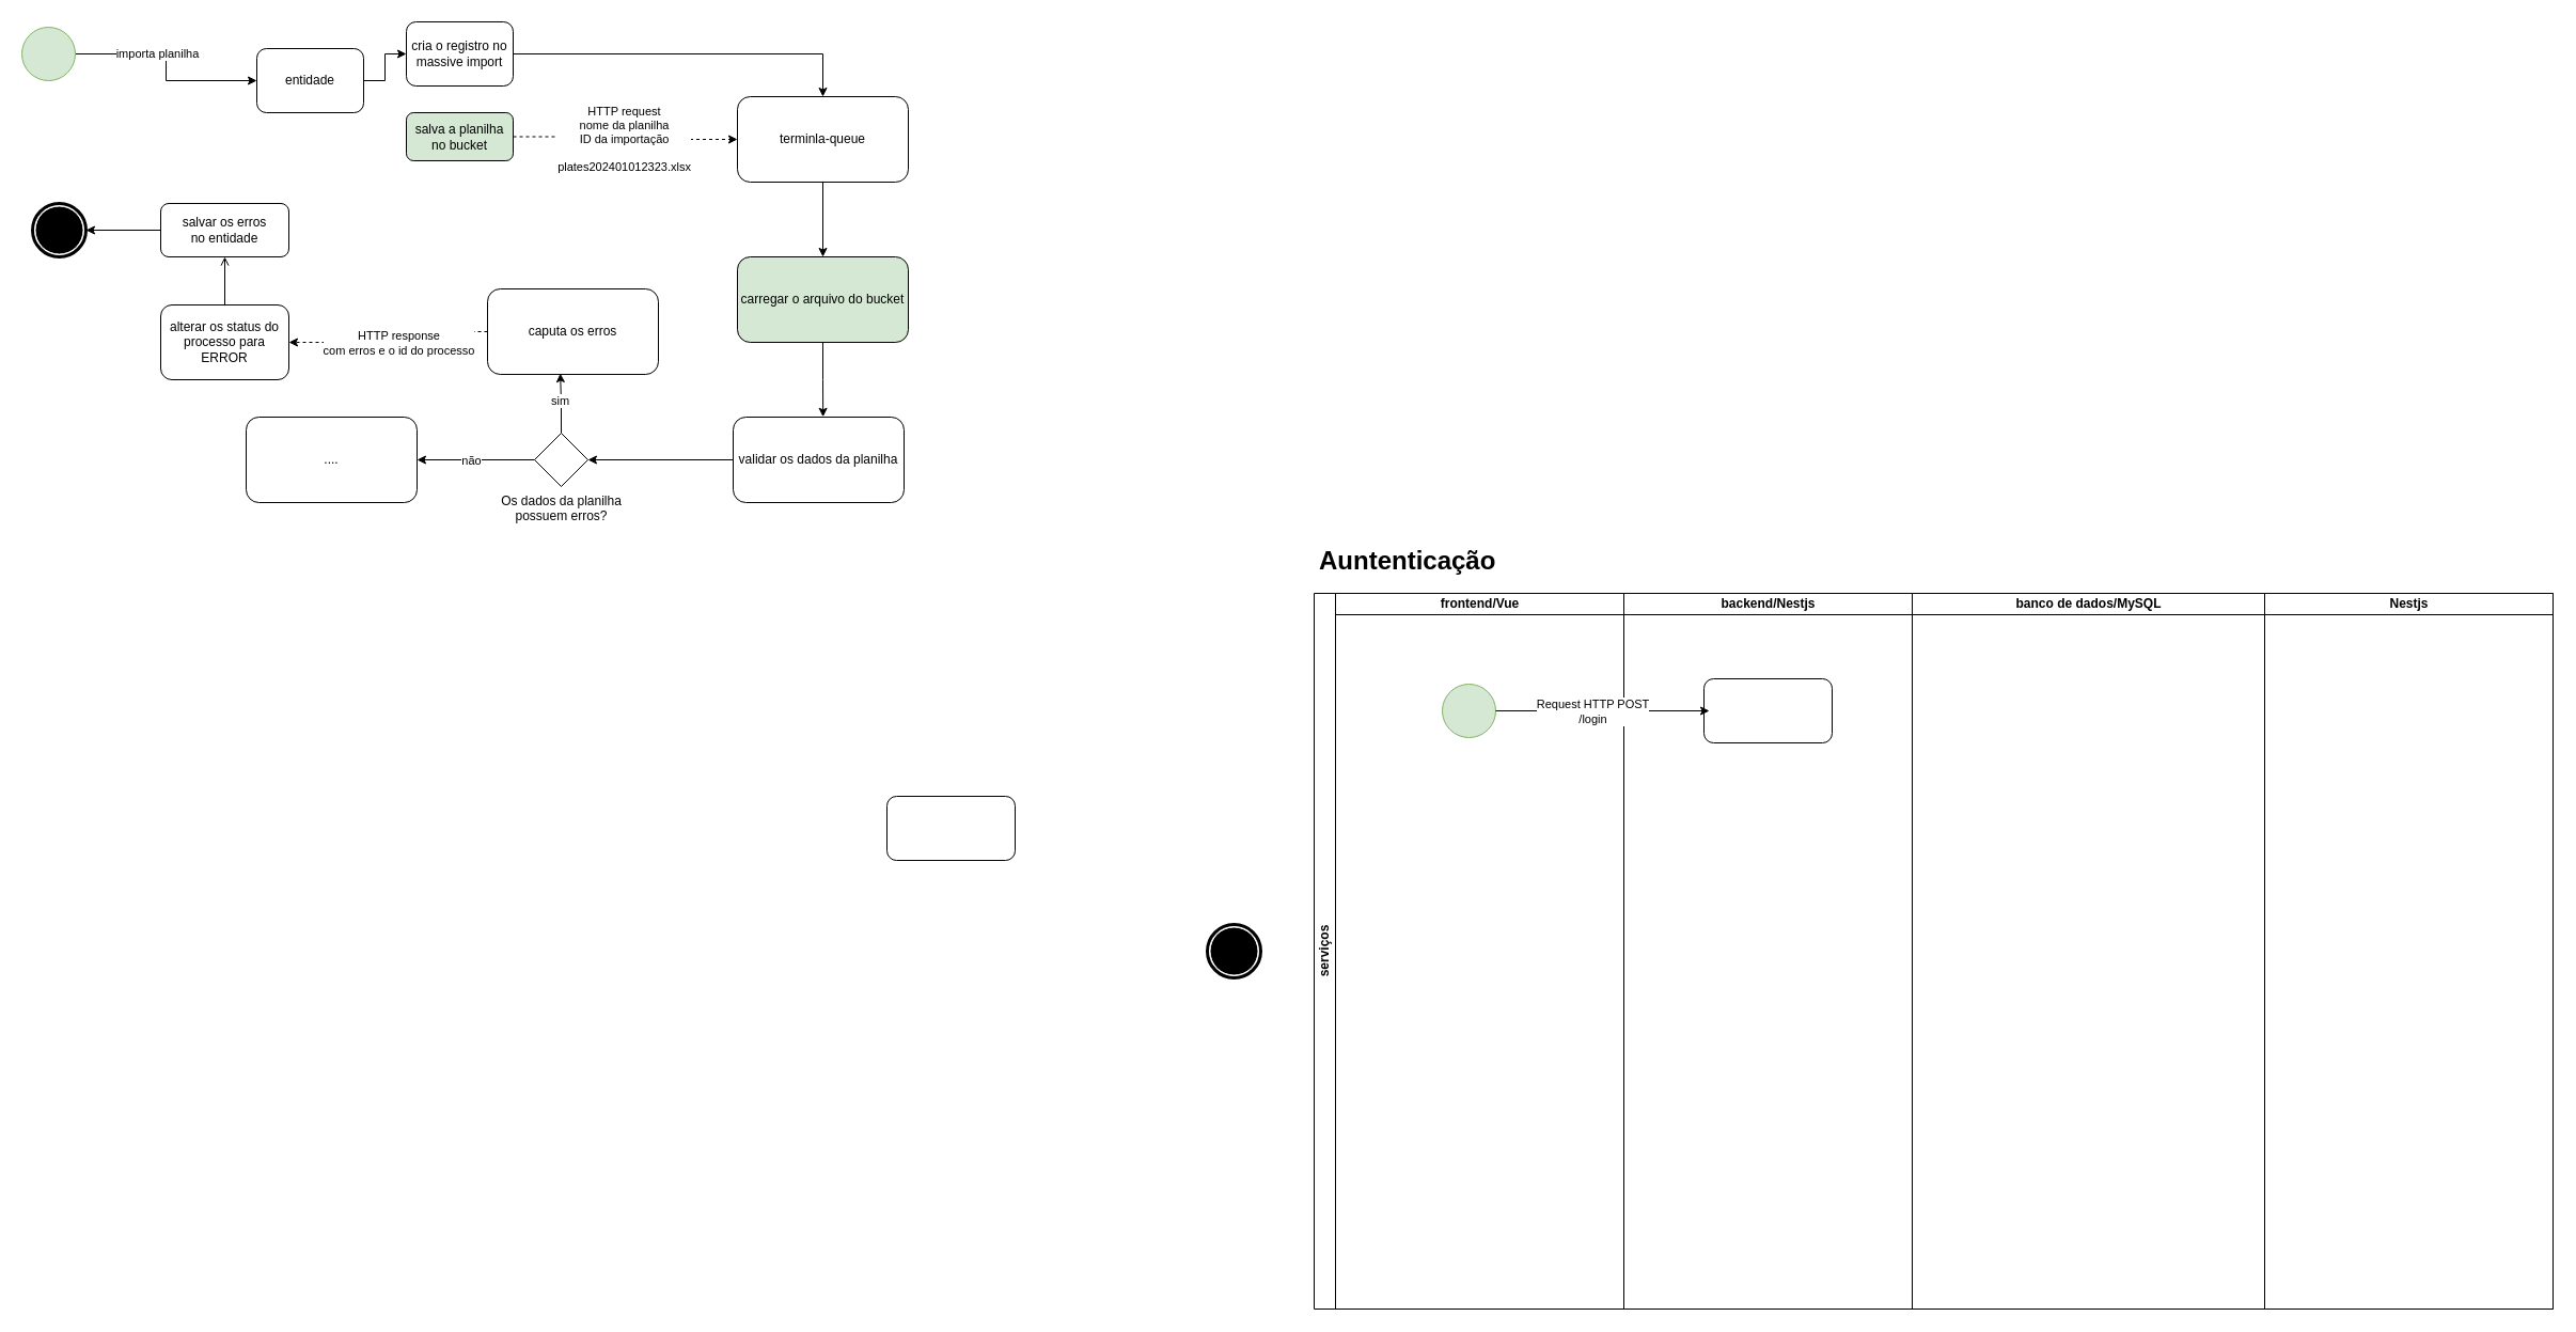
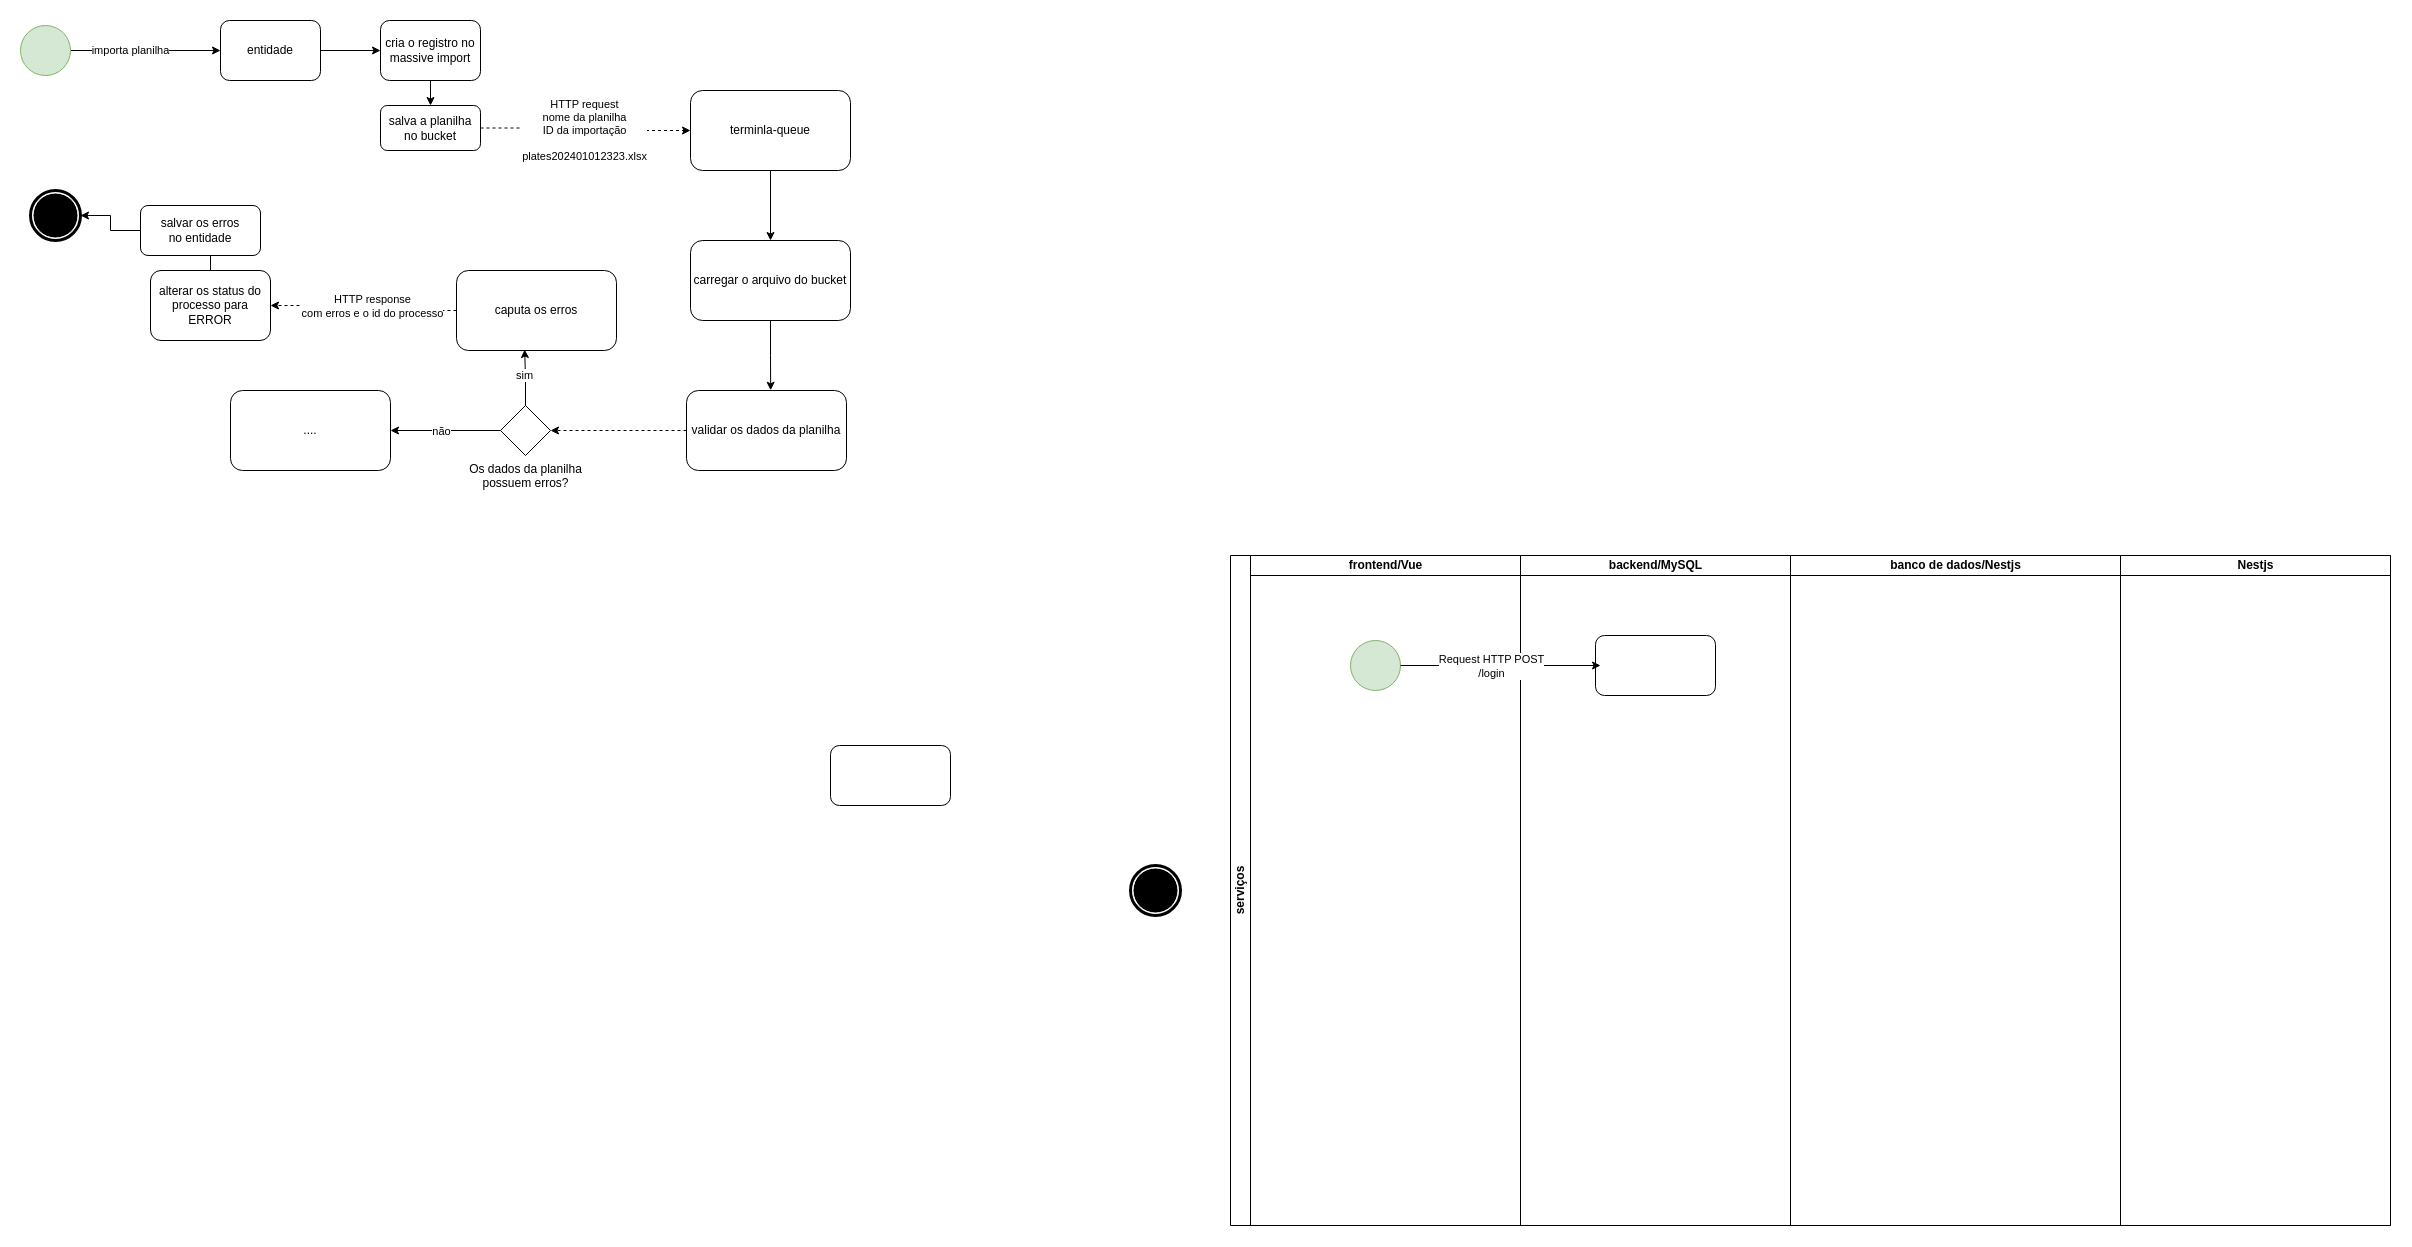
  <mxCell id="0" />
  <mxCell id="1" parent="0" />
  <mxCell id="2" value="serviços" style="swimlane;html=1;childLayout=stackLayout;resizeParent=1;resizeParentMax=0;startSize=20;horizontal=0;horizontalStack=1;whiteSpace=wrap;" parent="1" vertex="1"><mxGeometry x="1230" y="555" width="1160" height="670" as="geometry" /></mxCell>
  <mxCell id="3" value="frontend/Vue" style="swimlane;html=1;startSize=20;" parent="2" vertex="1"><mxGeometry x="20" width="270" height="670" as="geometry" /></mxCell>
  <mxCell id="4" value="" style="points=[[0.145,0.145,0],[0.5,0,0],[0.855,0.145,0],[1,0.5,0],[0.855,0.855,0],[0.5,1,0],[0.145,0.855,0],[0,0.5,0]];shape=mxgraph.bpmn.event;html=1;verticalLabelPosition=bottom;labelBackgroundColor=#ffffff;verticalAlign=top;align=center;perimeter=ellipsePerimeter;outlineConnect=0;aspect=fixed;outline=standard;symbol=general;fillColor=#d5e8d4;strokeColor=#82b366;" parent="3" vertex="1"><mxGeometry x="100" y="85" width="50" height="50" as="geometry" /></mxCell>
- <mxCell id="5" value="backend/Nestjs" style="swimlane;html=1;startSize=20;" parent="2" vertex="1"><mxGeometry x="290" width="270" height="670" as="geometry" /></mxCell>
+ <mxCell id="5" value="backend/MySQL" style="swimlane;html=1;startSize=20;" parent="2" vertex="1"><mxGeometry x="290" width="270" height="670" as="geometry" /></mxCell>
  <mxCell id="6" value="" style="rounded=1;whiteSpace=wrap;html=1;" vertex="1" parent="5"><mxGeometry x="75" y="80" width="120" height="60" as="geometry" /></mxCell>
- <mxCell id="7" value="banco de dados/MySQL" style="swimlane;html=1;startSize=20;" parent="2" vertex="1"><mxGeometry x="560" width="330" height="670" as="geometry" /></mxCell>
+ <mxCell id="7" value="banco de dados/Nestjs" style="swimlane;html=1;startSize=20;" parent="2" vertex="1"><mxGeometry x="560" width="330" height="670" as="geometry" /></mxCell>
  <mxCell id="8" value="Nestjs" style="swimlane;html=1;startSize=20;" vertex="1" parent="2"><mxGeometry x="890" width="270" height="670" as="geometry" /></mxCell>
  <mxCell id="9" style="edgeStyle=orthogonalEdgeStyle;rounded=0;orthogonalLoop=1;jettySize=auto;html=1;entryX=0.042;entryY=0.5;entryDx=0;entryDy=0;entryPerimeter=0;" edge="1" parent="2" source="4" target="6"><mxGeometry relative="1" as="geometry" /></mxCell>
  <mxCell id="10" value="&lt;div&gt;Request HTTP POST&lt;br&gt;/login&lt;br&gt;&lt;/div&gt;" style="edgeLabel;html=1;align=center;verticalAlign=middle;resizable=0;points=[];" vertex="1" connectable="0" parent="9"><mxGeometry x="-0.223" y="-1" relative="1" as="geometry"><mxPoint x="12" y="-1" as="offset" /></mxGeometry></mxCell>
  <mxCell id="11" style="edgeStyle=orthogonalEdgeStyle;rounded=0;orthogonalLoop=1;jettySize=auto;html=1;" parent="1" source="31" target="16" edge="1"><mxGeometry relative="1" as="geometry"><mxPoint x="100" y="130" as="sourcePoint" /></mxGeometry></mxCell>
  <mxCell id="12" value="importa planilha" style="edgeLabel;html=1;align=center;verticalAlign=middle;resizable=0;points=[];" parent="11" vertex="1" connectable="0"><mxGeometry x="-0.218" y="1" relative="1" as="geometry"><mxPoint as="offset" /></mxGeometry></mxCell>
  <mxCell id="13" style="edgeStyle=orthogonalEdgeStyle;rounded=0;orthogonalLoop=1;jettySize=auto;html=1;entryX=0;entryY=0.5;entryDx=0;entryDy=0;dashed=1;exitX=1;exitY=0.5;exitDx=0;exitDy=0;" parent="1" source="39" target="18" edge="1"><mxGeometry relative="1" as="geometry" /></mxCell>
  <mxCell id="14" value="HTTP request&lt;br&gt;nome da planilha&lt;br&gt;ID da importação&lt;br&gt;&lt;br&gt;plates202401012323.xlsx" style="edgeLabel;html=1;align=center;verticalAlign=middle;resizable=0;points=[];" parent="13" vertex="1" connectable="0"><mxGeometry x="-0.035" y="-2" relative="1" as="geometry"><mxPoint as="offset" /></mxGeometry></mxCell>
  <mxCell id="15" style="edgeStyle=orthogonalEdgeStyle;rounded=0;orthogonalLoop=1;jettySize=auto;html=1;" parent="1" source="16" target="38" edge="1"><mxGeometry relative="1" as="geometry" /></mxCell>
- <mxCell id="16" value="entidade" style="rounded=1;whiteSpace=wrap;html=1;" parent="1" vertex="1"><mxGeometry x="240" y="45" width="100" height="60" as="geometry" /></mxCell>
+ <mxCell id="16" value="entidade" style="rounded=1;whiteSpace=wrap;html=1;" parent="1" vertex="1"><mxGeometry x="220" y="20" width="100" height="60" as="geometry" /></mxCell>
  <mxCell id="17" style="edgeStyle=orthogonalEdgeStyle;rounded=0;orthogonalLoop=1;jettySize=auto;html=1;" parent="1" source="18" target="19" edge="1"><mxGeometry relative="1" as="geometry" /></mxCell>
  <mxCell id="18" value="terminla-queue" style="rounded=1;whiteSpace=wrap;html=1;" parent="1" vertex="1"><mxGeometry x="690" y="90" width="160" height="80" as="geometry" /></mxCell>
- <mxCell id="19" value="carregar o arquivo do bucket" style="rounded=1;whiteSpace=wrap;html=1;fillColor=#d5e8d4;" parent="1" vertex="1"><mxGeometry x="690" y="240" width="160" height="80" as="geometry" /></mxCell>
- <mxCell id="20" style="edgeStyle=orthogonalEdgeStyle;rounded=0;orthogonalLoop=1;jettySize=auto;html=1;" parent="1" source="21" target="25" edge="1"><mxGeometry relative="1" as="geometry" /></mxCell>
+ <mxCell id="19" value="carregar o arquivo do bucket" style="rounded=1;whiteSpace=wrap;html=1;" parent="1" vertex="1"><mxGeometry x="690" y="240" width="160" height="80" as="geometry" /></mxCell>
+ <mxCell id="20" style="edgeStyle=orthogonalEdgeStyle;rounded=0;orthogonalLoop=1;jettySize=auto;html=1;dashed=1;" parent="1" source="21" target="25" edge="1"><mxGeometry relative="1" as="geometry" /></mxCell>
  <mxCell id="21" value="validar os dados da planilha" style="rounded=1;whiteSpace=wrap;html=1;" parent="1" vertex="1"><mxGeometry x="686" y="390" width="160" height="80" as="geometry" /></mxCell>
  <mxCell id="22" style="edgeStyle=orthogonalEdgeStyle;rounded=0;orthogonalLoop=1;jettySize=auto;html=1;entryX=0.526;entryY=-0.003;entryDx=0;entryDy=0;entryPerimeter=0;" parent="1" source="19" target="21" edge="1"><mxGeometry relative="1" as="geometry" /></mxCell>
  <mxCell id="23" style="edgeStyle=orthogonalEdgeStyle;rounded=0;orthogonalLoop=1;jettySize=auto;html=1;" parent="1" source="25" target="40" edge="1"><mxGeometry relative="1" as="geometry" /></mxCell>
  <mxCell id="24" value="não" style="edgeLabel;html=1;align=center;verticalAlign=middle;resizable=0;points=[];" parent="23" vertex="1" connectable="0"><mxGeometry x="0.097" relative="1" as="geometry"><mxPoint as="offset" /></mxGeometry></mxCell>
  <mxCell id="25" value="Os dados da planilha &lt;br&gt;possuem erros?" style="points=[[0.25,0.25,0],[0.5,0,0],[0.75,0.25,0],[1,0.5,0],[0.75,0.75,0],[0.5,1,0],[0.25,0.75,0],[0,0.5,0]];shape=mxgraph.bpmn.gateway2;html=1;verticalLabelPosition=bottom;labelBackgroundColor=#ffffff;verticalAlign=top;align=center;perimeter=rhombusPerimeter;outlineConnect=0;outline=none;symbol=none;" parent="1" vertex="1"><mxGeometry x="500" y="405" width="50" height="50" as="geometry" /></mxCell>
  <mxCell id="26" style="edgeStyle=orthogonalEdgeStyle;rounded=0;orthogonalLoop=1;jettySize=auto;html=1;dashed=1;entryX=1;entryY=0.5;entryDx=0;entryDy=0;" parent="1" source="28" target="33" edge="1"><mxGeometry relative="1" as="geometry" /></mxCell>
  <mxCell id="27" value="HTTP response&lt;br&gt;com erros e o id do processo" style="edgeLabel;html=1;align=center;verticalAlign=middle;resizable=0;points=[];" parent="26" vertex="1" connectable="0"><mxGeometry x="0.529" y="-1" relative="1" as="geometry"><mxPoint x="56" y="1" as="offset" /></mxGeometry></mxCell>
  <mxCell id="28" value="caputa os erros" style="rounded=1;whiteSpace=wrap;html=1;" parent="1" vertex="1"><mxGeometry x="456" y="270" width="160" height="80" as="geometry" /></mxCell>
  <mxCell id="29" style="edgeStyle=orthogonalEdgeStyle;rounded=0;orthogonalLoop=1;jettySize=auto;html=1;entryX=0.426;entryY=0.988;entryDx=0;entryDy=0;entryPerimeter=0;" parent="1" source="25" target="28" edge="1"><mxGeometry relative="1" as="geometry" /></mxCell>
  <mxCell id="30" value="sim" style="edgeLabel;html=1;align=center;verticalAlign=middle;resizable=0;points=[];" parent="29" vertex="1" connectable="0"><mxGeometry x="0.081" y="1" relative="1" as="geometry"><mxPoint as="offset" /></mxGeometry></mxCell>
  <mxCell id="31" value="" style="points=[[0.145,0.145,0],[0.5,0,0],[0.855,0.145,0],[1,0.5,0],[0.855,0.855,0],[0.5,1,0],[0.145,0.855,0],[0,0.5,0]];shape=mxgraph.bpmn.event;html=1;verticalLabelPosition=bottom;labelBackgroundColor=#ffffff;verticalAlign=top;align=center;perimeter=ellipsePerimeter;outlineConnect=0;aspect=fixed;outline=standard;symbol=general;fillColor=#d5e8d4;strokeColor=#82b366;" parent="1" vertex="1"><mxGeometry x="20" y="25" width="50" height="50" as="geometry" /></mxCell>
  <mxCell id="32" style="edgeStyle=orthogonalEdgeStyle;rounded=0;orthogonalLoop=1;jettySize=auto;html=1;entryX=0.5;entryY=1;entryDx=0;entryDy=0;endArrow=open;" parent="1" source="33" target="34" edge="1"><mxGeometry relative="1" as="geometry" /></mxCell>
- <mxCell id="33" value="alterar os status do processo para ERROR" style="rounded=1;whiteSpace=wrap;html=1;" parent="1" vertex="1"><mxGeometry x="150" y="285" width="120" height="70" as="geometry" /></mxCell>
- <mxCell id="34" value="salvar os erros&lt;br&gt;no entidade" style="rounded=1;whiteSpace=wrap;html=1;" parent="1" vertex="1"><mxGeometry x="150" y="190" width="120" height="50" as="geometry" /></mxCell>
+ <mxCell id="33" value="alterar os status do processo para ERROR" style="rounded=1;whiteSpace=wrap;html=1;" parent="1" vertex="1"><mxGeometry x="150" y="270" width="120" height="70" as="geometry" /></mxCell>
+ <mxCell id="34" value="salvar os erros&lt;br&gt;no entidade" style="rounded=1;whiteSpace=wrap;html=1;" parent="1" vertex="1"><mxGeometry x="140" y="205" width="120" height="50" as="geometry" /></mxCell>
  <mxCell id="35" value="" style="points=[[0.145,0.145,0],[0.5,0,0],[0.855,0.145,0],[1,0.5,0],[0.855,0.855,0],[0.5,1,0],[0.145,0.855,0],[0,0.5,0]];shape=mxgraph.bpmn.event;html=1;verticalLabelPosition=bottom;labelBackgroundColor=#ffffff;verticalAlign=top;align=center;perimeter=ellipsePerimeter;outlineConnect=0;aspect=fixed;outline=end;symbol=terminate;" parent="1" vertex="1"><mxGeometry x="30" y="190" width="50" height="50" as="geometry" /></mxCell>
  <mxCell id="36" style="edgeStyle=orthogonalEdgeStyle;rounded=0;orthogonalLoop=1;jettySize=auto;html=1;entryX=1;entryY=0.5;entryDx=0;entryDy=0;entryPerimeter=0;" parent="1" source="34" target="35" edge="1"><mxGeometry relative="1" as="geometry" /></mxCell>
- <mxCell id="37" style="edgeStyle=orthogonalEdgeStyle;rounded=0;orthogonalLoop=1;jettySize=auto;html=1;" parent="1" source="38" target="18" edge="1"><mxGeometry relative="1" as="geometry" /></mxCell>
+ <mxCell id="37" style="edgeStyle=orthogonalEdgeStyle;rounded=0;orthogonalLoop=1;jettySize=auto;html=1;" parent="1" source="38" target="39" edge="1"><mxGeometry relative="1" as="geometry" /></mxCell>
  <mxCell id="38" value="cria o registro no massive import" style="rounded=1;whiteSpace=wrap;html=1;" parent="1" vertex="1"><mxGeometry x="380" y="20" width="100" height="60" as="geometry" /></mxCell>
- <mxCell id="39" value="salva a planilha no bucket" style="rounded=1;whiteSpace=wrap;html=1;fillColor=#d5e8d4;" parent="1" vertex="1"><mxGeometry x="380" y="105" width="100" height="45" as="geometry" /></mxCell>
+ <mxCell id="39" value="salva a planilha no bucket" style="rounded=1;whiteSpace=wrap;html=1;" parent="1" vertex="1"><mxGeometry x="380" y="105" width="100" height="45" as="geometry" /></mxCell>
  <mxCell id="40" value="...." style="rounded=1;whiteSpace=wrap;html=1;" parent="1" vertex="1"><mxGeometry x="230" y="390" width="160" height="80" as="geometry" /></mxCell>
- <mxCell id="41" value="&lt;h1&gt;Auntenticação&lt;/h1&gt;" style="text;html=1;spacing=5;spacingTop=-20;whiteSpace=wrap;overflow=hidden;rounded=0;" vertex="1" parent="1"><mxGeometry x="1230" y="505" width="890" height="40" as="geometry" /></mxCell>
  <mxCell id="42" value="" style="points=[[0.145,0.145,0],[0.5,0,0],[0.855,0.145,0],[1,0.5,0],[0.855,0.855,0],[0.5,1,0],[0.145,0.855,0],[0,0.5,0]];shape=mxgraph.bpmn.event;html=1;verticalLabelPosition=bottom;labelBackgroundColor=#ffffff;verticalAlign=top;align=center;perimeter=ellipsePerimeter;outlineConnect=0;aspect=fixed;outline=end;symbol=terminate;" vertex="1" parent="1"><mxGeometry x="1130" y="865" width="50" height="50" as="geometry" /></mxCell>
  <mxCell id="43" value="" style="rounded=1;whiteSpace=wrap;html=1;" vertex="1" parent="1"><mxGeometry x="830" y="745" width="120" height="60" as="geometry" /></mxCell>
